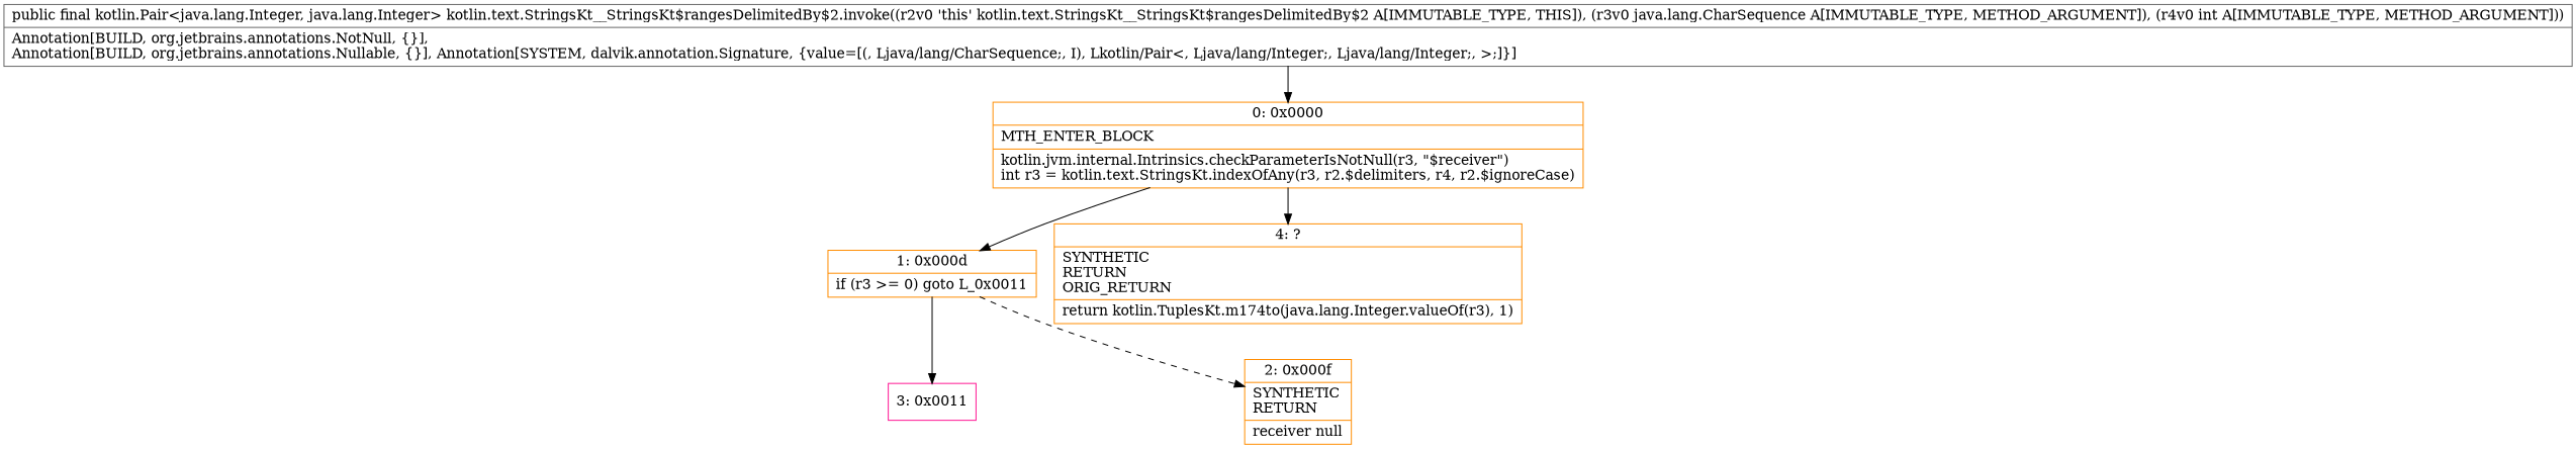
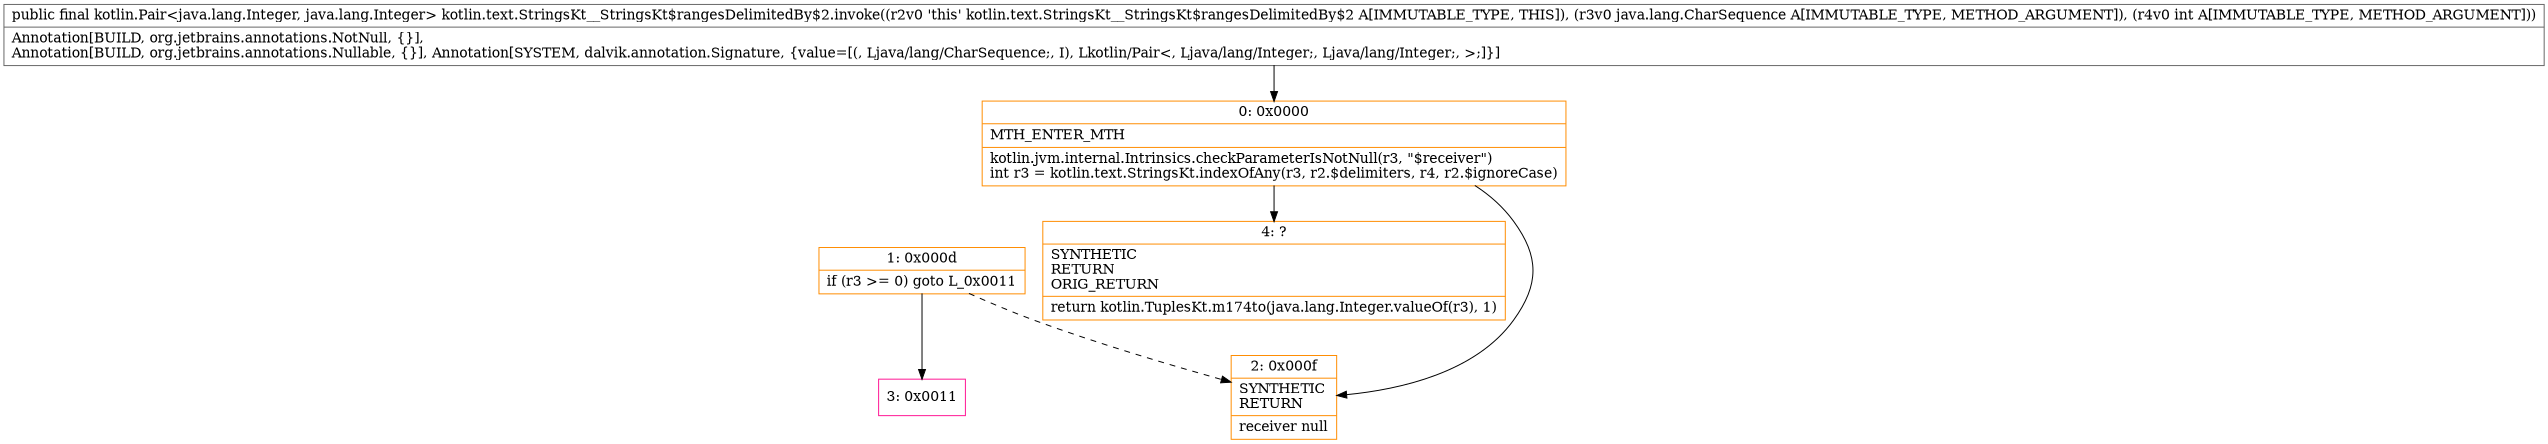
  digraph {
    node [color=darkorange shape=record]
-   n1 [label="{0\:\ 0x0000|MTH_ENTER_BLOCK\l|kotlin.jvm.internal.Intrinsics.checkParameterIsNotNull(r3, \"$receiver\")\lint r3 = kotlin.text.StringsKt.indexOfAny(r3, r2.$delimiters, r4, r2.$ignoreCase)\l}"]
+   n1 [label="{0\:\ 0x0000|MTH_ENTER_MTH\l|kotlin.jvm.internal.Intrinsics.checkParameterIsNotNull(r3, \"$receiver\")\lint r3 = kotlin.text.StringsKt.indexOfAny(r3, r2.$delimiters, r4, r2.$ignoreCase)\l}"]
    n2 [label="{1\:\ 0x000d|if (r3 \>= 0) goto L_0x0011\l}"]
    n3 [label="{4\:\ ?|SYNTHETIC\lRETURN\lORIG_RETURN\l|return kotlin.TuplesKt.m174to(java.lang.Integer.valueOf(r3), 1)\l}"]
    n4 [label="{2\:\ 0x000f|SYNTHETIC\lRETURN\l|receiver null\l}"]
    n5 [color=deeppink label="{3\:\ 0x0011}"]
    n6 [color=gray40 label="{public final kotlin.Pair\<java.lang.Integer, java.lang.Integer\> kotlin.text.StringsKt__StringsKt$rangesDelimitedBy$2.invoke((r2v0 'this' kotlin.text.StringsKt__StringsKt$rangesDelimitedBy$2 A[IMMUTABLE_TYPE, THIS]), (r3v0 java.lang.CharSequence A[IMMUTABLE_TYPE, METHOD_ARGUMENT]), (r4v0 int A[IMMUTABLE_TYPE, METHOD_ARGUMENT]))  | Annotation[BUILD, org.jetbrains.annotations.NotNull, \{\}], \lAnnotation[BUILD, org.jetbrains.annotations.Nullable, \{\}], Annotation[SYSTEM, dalvik.annotation.Signature, \{value=[(, Ljava\/lang\/CharSequence;, I), Lkotlin\/Pair\<, Ljava\/lang\/Integer;, Ljava\/lang\/Integer;, \>;]\}]\l}"]
-   n1 -> n2
+   n1 -> n4
    n1 -> n3
    n2 -> n4 [style=dashed]
    n2 -> n5
    n6 -> n1
  }
